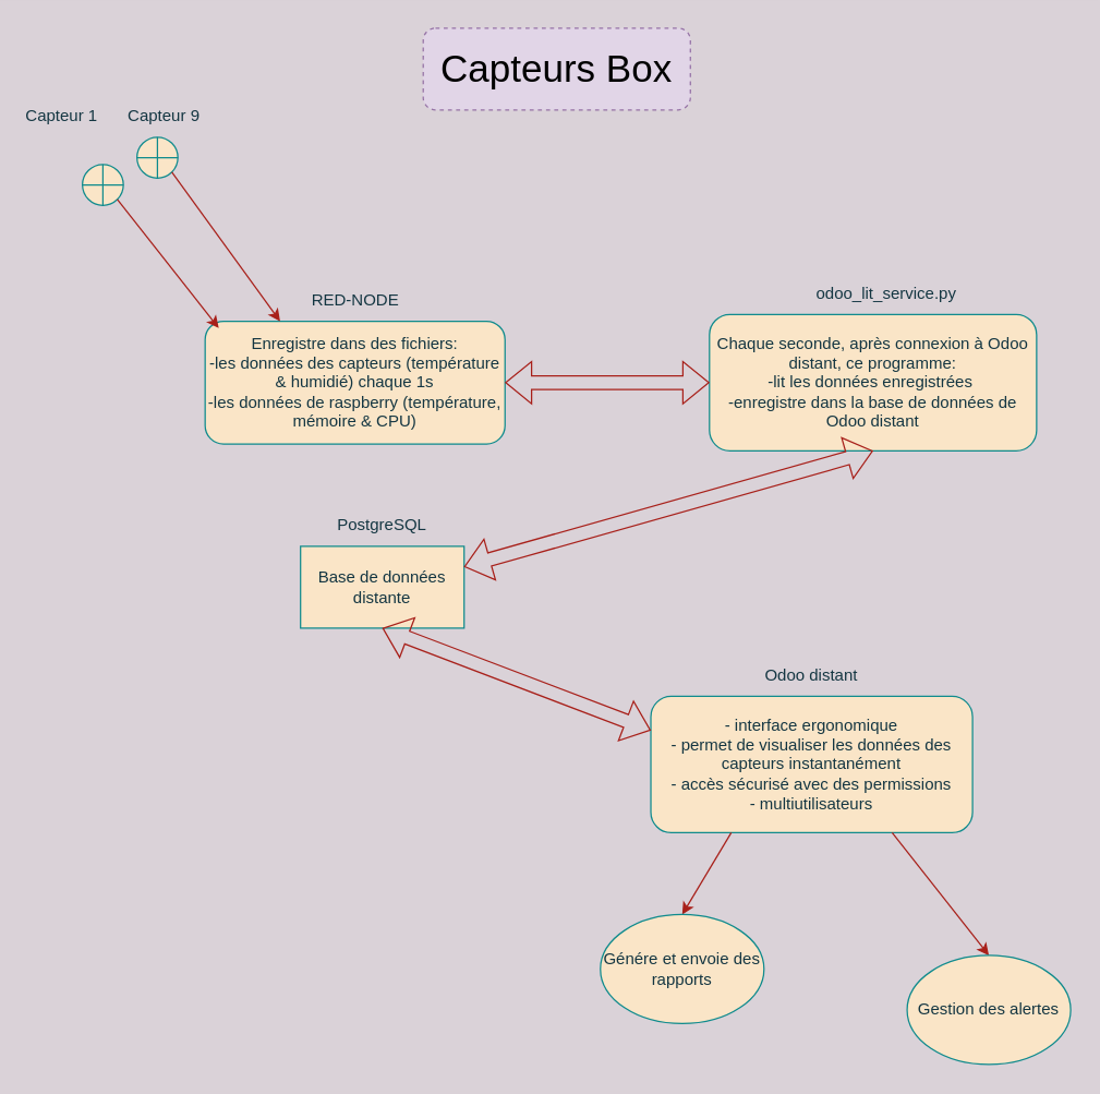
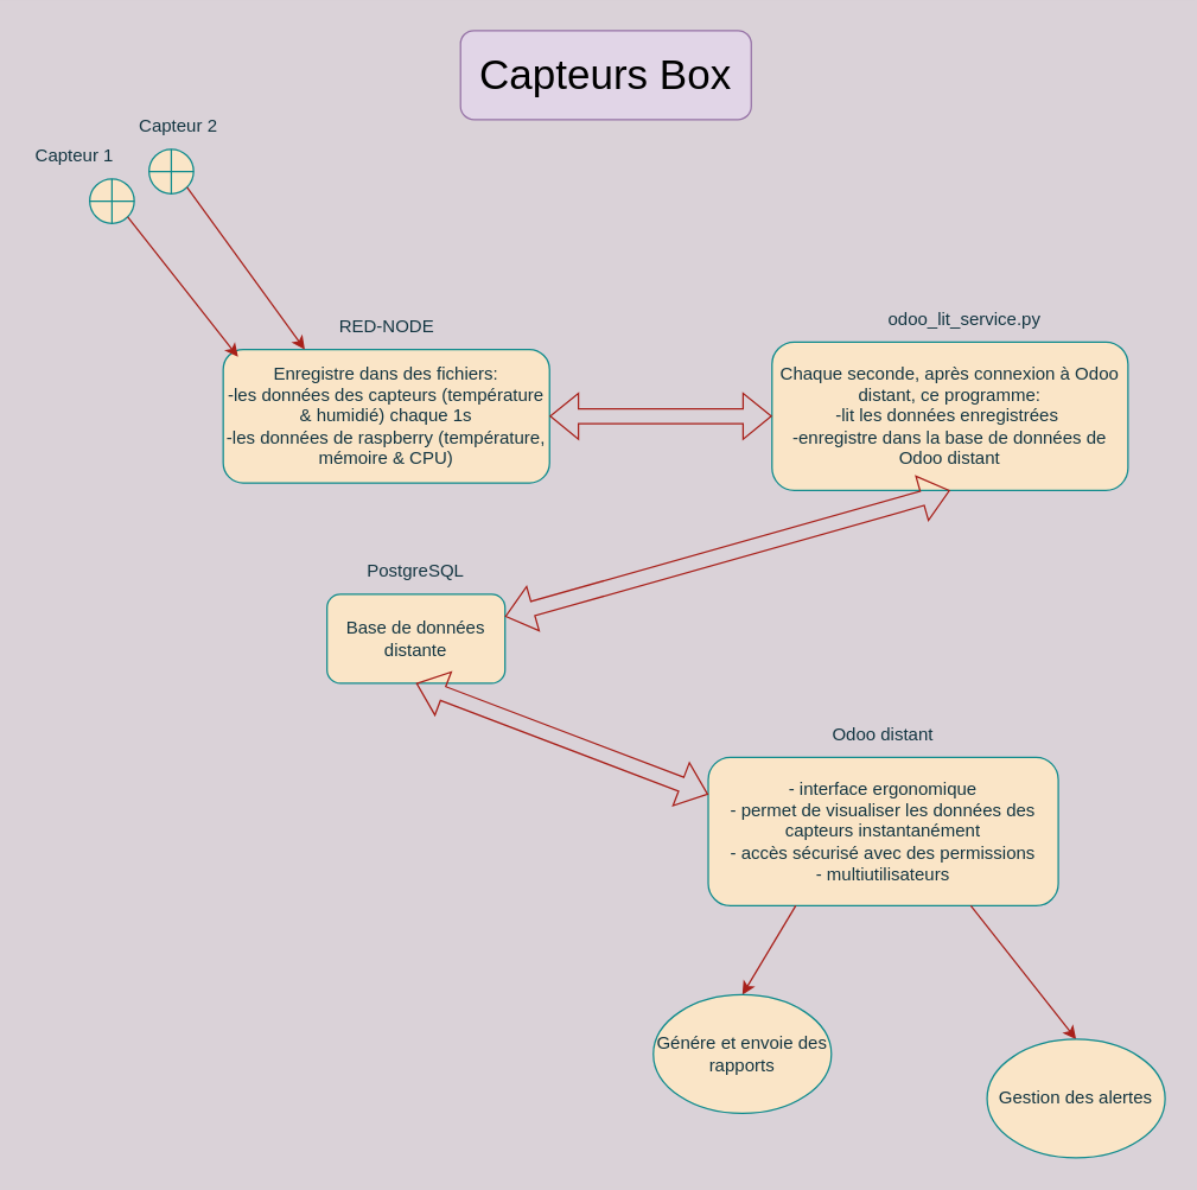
  <mxCell id="0" />
  <mxCell id="1" parent="0" />
  <mxCell id="2" value="Enregistre dans des fichiers:&lt;br&gt;-les données des capteurs (température &amp;amp; humidié) chaque 1s&lt;br&gt;-les données de raspberry (température, mémoire &amp;amp; CPU)" style="rounded=1;whiteSpace=wrap;html=1;fillColor=#FAE5C7;strokeColor=#0F8B8D;fontColor=#143642;" vertex="1" parent="1"><mxGeometry x="150" y="235" width="220" height="90" as="geometry" /></mxCell>
  <mxCell id="3" value="RED-NODE" style="text;html=1;strokeColor=none;fillColor=none;align=center;verticalAlign=middle;whiteSpace=wrap;rounded=0;fontColor=#143642;" vertex="1" parent="1"><mxGeometry x="217.5" y="205" width="85" height="30" as="geometry" /></mxCell>
  <mxCell id="4" value="Chaque seconde, après connexion à Odoo distant, ce programme:&lt;br&gt;-lit les données enregistrées&amp;nbsp;&lt;br&gt;-enregistre dans la base de données de Odoo distant" style="rounded=1;whiteSpace=wrap;html=1;fillColor=#FAE5C7;strokeColor=#0F8B8D;fontColor=#143642;" vertex="1" parent="1"><mxGeometry x="520" y="230" width="240" height="100" as="geometry" /></mxCell>
  <mxCell id="5" value="odoo_lit_service.py" style="text;html=1;strokeColor=none;fillColor=none;align=center;verticalAlign=middle;whiteSpace=wrap;rounded=0;fontColor=#143642;" vertex="1" parent="1"><mxGeometry x="600" y="200" width="100" height="30" as="geometry" /></mxCell>
  <mxCell id="6" value="" style="shape=orEllipse;perimeter=ellipsePerimeter;whiteSpace=wrap;html=1;backgroundOutline=1;fillColor=#FAE5C7;strokeColor=#0F8B8D;fontColor=#143642;" vertex="1" parent="1"><mxGeometry x="100" y="100" width="30" height="30" as="geometry" /></mxCell>
- <mxCell id="7" value="Capteur 1" style="text;html=1;strokeColor=none;fillColor=none;align=center;verticalAlign=middle;whiteSpace=wrap;rounded=0;fontColor=#143642;" vertex="1" parent="1"><mxGeometry x="15" y="70" width="60" height="30" as="geometry" /></mxCell>
+ <mxCell id="7" value="Capteur 1" style="text;html=1;strokeColor=none;fillColor=none;align=center;verticalAlign=middle;whiteSpace=wrap;rounded=0;fontColor=#143642;" vertex="1" parent="1"><mxGeometry x="20" y="90" width="60" height="30" as="geometry" /></mxCell>
  <mxCell id="8" value="" style="shape=flexArrow;endArrow=classic;startArrow=classic;html=1;rounded=0;exitX=1;exitY=0.5;exitDx=0;exitDy=0;entryX=0;entryY=0.5;entryDx=0;entryDy=0;labelBackgroundColor=#DAD2D8;strokeColor=#A8201A;fontColor=#143642;" edge="1" parent="1" source="2" target="4"><mxGeometry width="100" height="100" relative="1" as="geometry"><mxPoint x="390" y="340" as="sourcePoint" /><mxPoint x="510" y="270" as="targetPoint" /></mxGeometry></mxCell>
  <mxCell id="9" value="- interface ergonomique&lt;br&gt;- permet de visualiser les données des capteurs instantanément&lt;br&gt;- accès sécurisé avec des permissions&lt;br&gt;- multiutilisateurs" style="rounded=1;whiteSpace=wrap;html=1;fillColor=#FAE5C7;strokeColor=#0F8B8D;fontColor=#143642;" vertex="1" parent="1"><mxGeometry x="477" y="510" width="236" height="100" as="geometry" /></mxCell>
  <mxCell id="10" value="Odoo distant" style="text;html=1;strokeColor=none;fillColor=none;align=center;verticalAlign=middle;whiteSpace=wrap;rounded=0;fontColor=#143642;" vertex="1" parent="1"><mxGeometry x="550" y="480" width="90" height="30" as="geometry" /></mxCell>
- <mxCell id="11" value="Base de données distante" style="whiteSpace=wrap;html=1;fillColor=#FAE5C7;strokeColor=#0F8B8D;fontColor=#143642;rounded=0;" vertex="1" parent="1"><mxGeometry x="220" y="400" width="120" height="60" as="geometry" /></mxCell>
+ <mxCell id="11" value="Base de données distante" style="rounded=1;whiteSpace=wrap;html=1;fillColor=#FAE5C7;strokeColor=#0F8B8D;fontColor=#143642;" vertex="1" parent="1"><mxGeometry x="220" y="400" width="120" height="60" as="geometry" /></mxCell>
  <mxCell id="12" value="PostgreSQL" style="text;html=1;strokeColor=none;fillColor=none;align=center;verticalAlign=middle;whiteSpace=wrap;rounded=0;fontColor=#143642;" vertex="1" parent="1"><mxGeometry x="250" y="370" width="60" height="30" as="geometry" /></mxCell>
  <mxCell id="13" value="" style="shape=flexArrow;endArrow=classic;startArrow=classic;html=1;rounded=0;entryX=0.5;entryY=1;entryDx=0;entryDy=0;exitX=1;exitY=0.25;exitDx=0;exitDy=0;labelBackgroundColor=#DAD2D8;strokeColor=#A8201A;fontColor=#143642;" edge="1" parent="1" source="11" target="4"><mxGeometry width="100" height="100" relative="1" as="geometry"><mxPoint x="510" y="430" as="sourcePoint" /><mxPoint x="610" y="330" as="targetPoint" /></mxGeometry></mxCell>
  <mxCell id="14" value="" style="shape=flexArrow;endArrow=classic;startArrow=classic;html=1;rounded=0;entryX=0.5;entryY=1;entryDx=0;entryDy=0;exitX=0;exitY=0.25;exitDx=0;exitDy=0;labelBackgroundColor=#DAD2D8;strokeColor=#A8201A;fontColor=#143642;" edge="1" parent="1" source="9" target="11"><mxGeometry width="100" height="100" relative="1" as="geometry"><mxPoint x="340" y="580" as="sourcePoint" /><mxPoint x="440" y="480" as="targetPoint" /></mxGeometry></mxCell>
  <mxCell id="15" value="" style="shape=orEllipse;perimeter=ellipsePerimeter;whiteSpace=wrap;html=1;backgroundOutline=1;fillColor=#FAE5C7;strokeColor=#0F8B8D;fontColor=#143642;" vertex="1" parent="1"><mxGeometry x="60" y="120" width="30" height="30" as="geometry" /></mxCell>
- <mxCell id="16" value="Capteur 9" style="text;html=1;strokeColor=none;fillColor=none;align=center;verticalAlign=middle;whiteSpace=wrap;rounded=0;fontColor=#143642;" vertex="1" parent="1"><mxGeometry x="90" y="70" width="60" height="30" as="geometry" /></mxCell>
+ <mxCell id="16" value="Capteur 2" style="text;html=1;strokeColor=none;fillColor=none;align=center;verticalAlign=middle;whiteSpace=wrap;rounded=0;fontColor=#143642;" vertex="1" parent="1"><mxGeometry x="90" y="70" width="60" height="30" as="geometry" /></mxCell>
  <mxCell id="17" value="" style="endArrow=classic;html=1;rounded=0;entryX=0.25;entryY=0;entryDx=0;entryDy=0;exitX=1;exitY=1;exitDx=0;exitDy=0;labelBackgroundColor=#DAD2D8;strokeColor=#A8201A;fontColor=#143642;" edge="1" parent="1" source="6" target="2"><mxGeometry width="50" height="50" relative="1" as="geometry"><mxPoint x="130" y="180" as="sourcePoint" /><mxPoint x="180" y="130" as="targetPoint" /></mxGeometry></mxCell>
  <mxCell id="18" value="" style="endArrow=classic;html=1;rounded=0;exitX=1;exitY=1;exitDx=0;exitDy=0;labelBackgroundColor=#DAD2D8;strokeColor=#A8201A;fontColor=#143642;" edge="1" parent="1" source="15"><mxGeometry width="50" height="50" relative="1" as="geometry"><mxPoint x="40" y="220" as="sourcePoint" /><mxPoint x="160" y="240" as="targetPoint" /></mxGeometry></mxCell>
  <mxCell id="19" value="" style="endArrow=classic;html=1;rounded=0;exitX=0.75;exitY=1;exitDx=0;exitDy=0;entryX=0.5;entryY=0;entryDx=0;entryDy=0;labelBackgroundColor=#DAD2D8;strokeColor=#A8201A;fontColor=#143642;" edge="1" parent="1" source="9" target="22"><mxGeometry width="50" height="50" relative="1" as="geometry"><mxPoint x="680" y="700" as="sourcePoint" /><mxPoint x="700" y="700" as="targetPoint" /></mxGeometry></mxCell>
  <mxCell id="20" value="" style="endArrow=classic;html=1;rounded=0;exitX=0.25;exitY=1;exitDx=0;exitDy=0;entryX=0.5;entryY=0;entryDx=0;entryDy=0;labelBackgroundColor=#DAD2D8;strokeColor=#A8201A;fontColor=#143642;" edge="1" parent="1" source="9" target="21"><mxGeometry width="50" height="50" relative="1" as="geometry"><mxPoint x="500" y="730" as="sourcePoint" /><mxPoint x="500" y="700" as="targetPoint" /></mxGeometry></mxCell>
  <mxCell id="21" value="Génére et envoie des rapports" style="ellipse;whiteSpace=wrap;html=1;fillColor=#FAE5C7;strokeColor=#0F8B8D;fontColor=#143642;" vertex="1" parent="1"><mxGeometry x="440" y="670" width="120" height="80" as="geometry" /></mxCell>
  <mxCell id="22" value="Gestion des alertes" style="ellipse;whiteSpace=wrap;html=1;fillColor=#FAE5C7;strokeColor=#0F8B8D;fontColor=#143642;" vertex="1" parent="1"><mxGeometry x="665" y="700" width="120" height="80" as="geometry" /></mxCell>
- <mxCell id="23" value="&lt;font style=&quot;font-size: 28px&quot;&gt;Capteurs Box&lt;/font&gt;" style="rounded=1;whiteSpace=wrap;html=1;fillColor=#e1d5e7;strokeColor=#9673a6;dashed=1;" vertex="1" parent="1"><mxGeometry x="310" y="20" width="196" height="60" as="geometry" /></mxCell>
+ <mxCell id="23" value="&lt;font style=&quot;font-size: 28px&quot;&gt;Capteurs Box&lt;/font&gt;" style="rounded=1;whiteSpace=wrap;html=1;fillColor=#e1d5e7;strokeColor=#9673a6;" vertex="1" parent="1"><mxGeometry x="310" y="20" width="196" height="60" as="geometry" /></mxCell>
